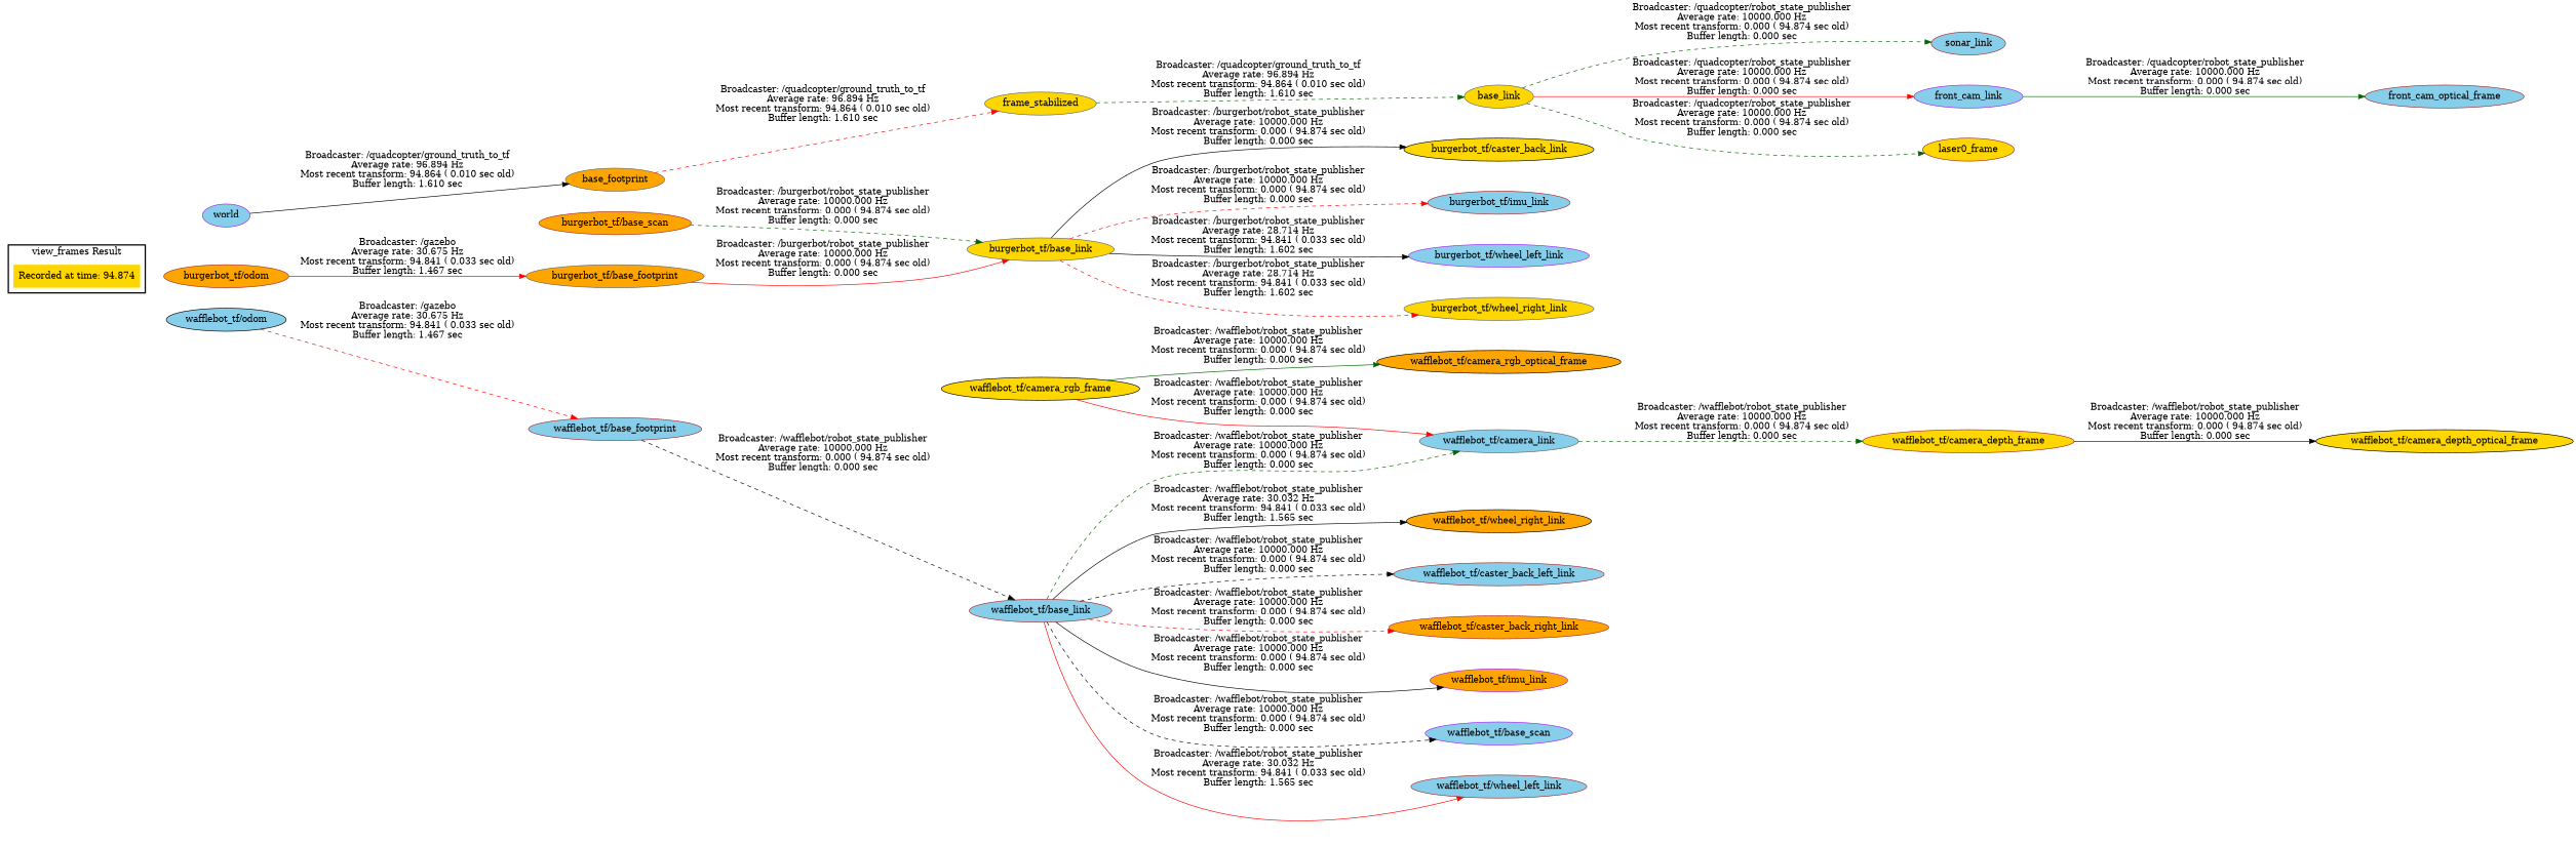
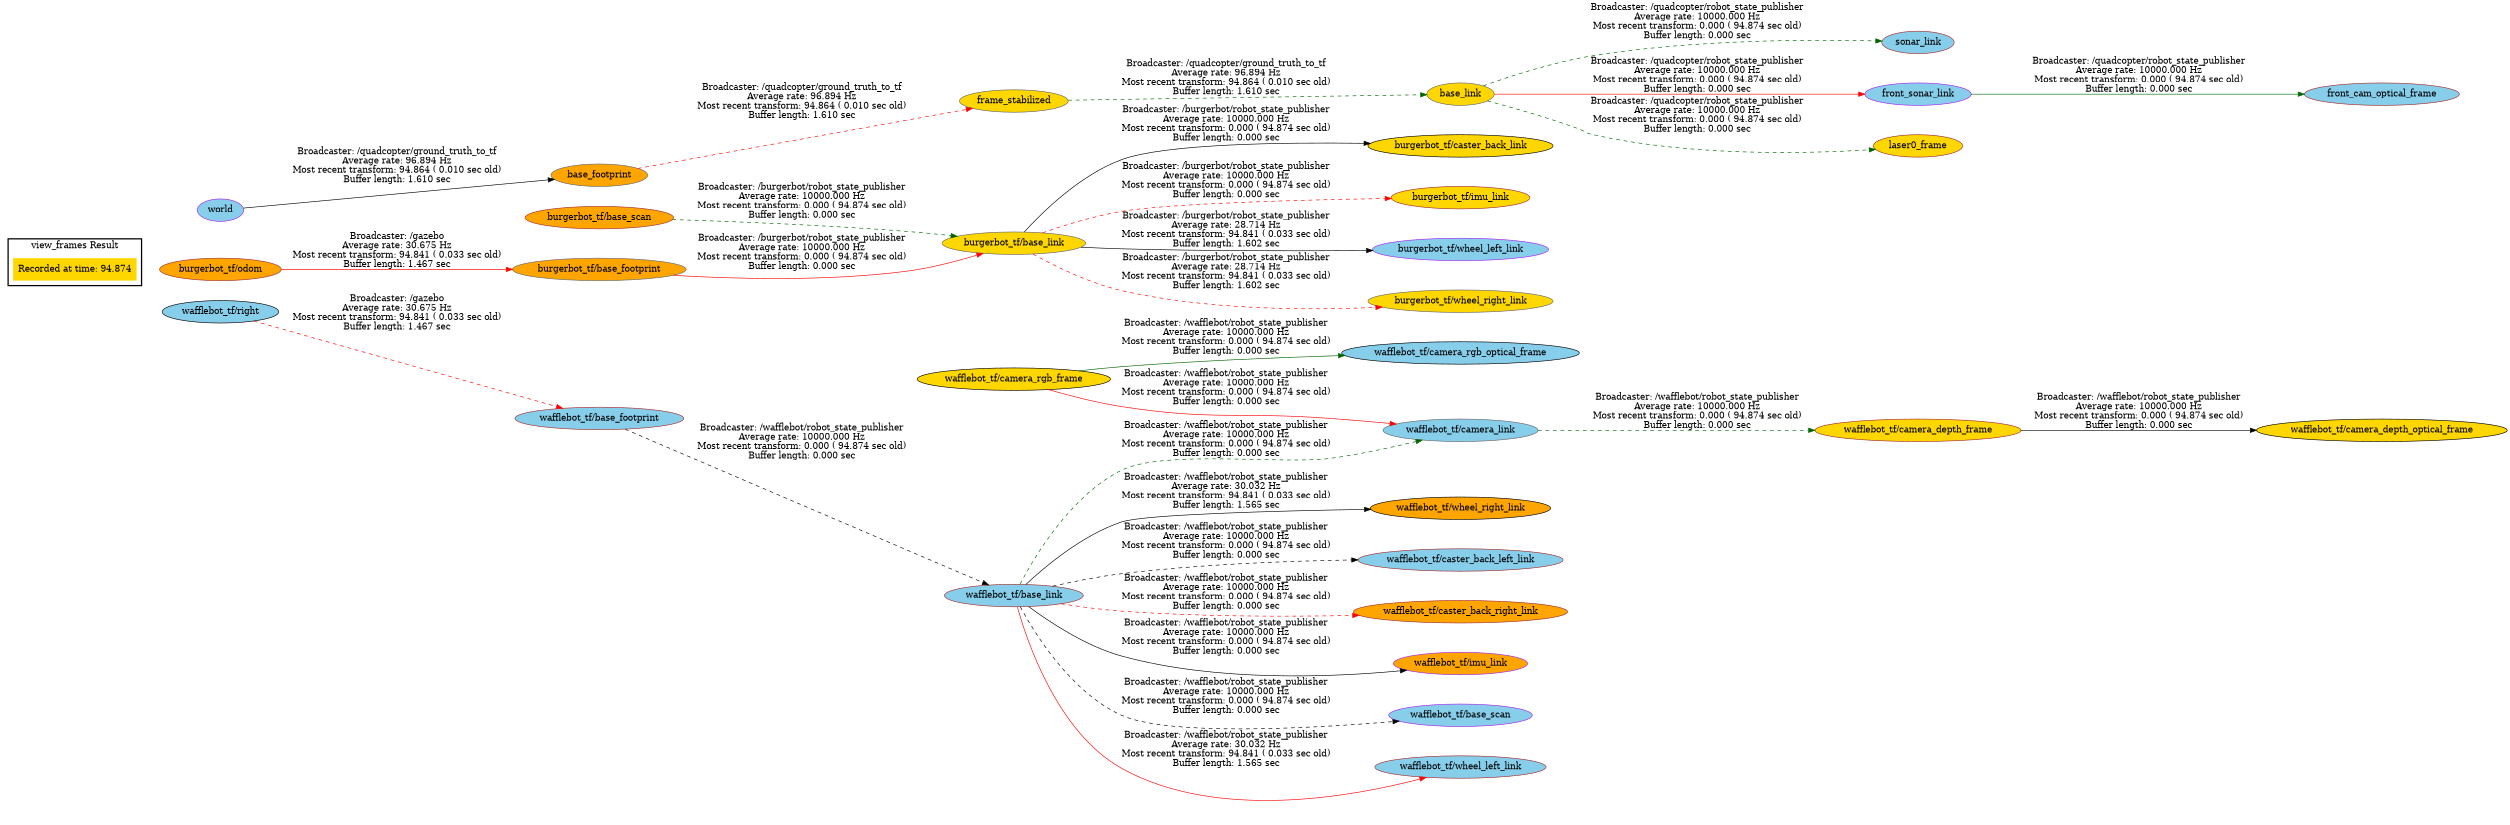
  digraph {
    rankdir=LR
    node [color=brown fillcolor=skyblue style=filled]
    edge [style=dashed color=red]
    "Recorded at time: 94.874" [color=gray40 fillcolor=gold shape=plaintext]
    world [color=purple]
    "burgerbot_tf/odom" [fillcolor=orange]
-   "wafflebot_tf/odom" [color=black]
+   "wafflebot_tf/odom" [color=black label="wafflebot_tf/right"]
    "burgerbot_tf/base_link" [color=gray40 fillcolor=gold]
    "burgerbot_tf/wheel_left_link" [color=purple]
    "burgerbot_tf/wheel_right_link" [color=gray40 fillcolor=gold]
    "burgerbot_tf/caster_back_link" [color=black fillcolor=gold]
-   "burgerbot_tf/imu_link"
+   "burgerbot_tf/imu_link" [fillcolor=gold]
    "burgerbot_tf/base_scan" [fillcolor=orange]
    "burgerbot_tf/base_footprint" [color=gray40 fillcolor=orange]
    base_footprint [color=gray40 fillcolor=orange]
    n13 [color=gray40 fillcolor=gold label=frame_stabilized]
    base_link [color=gray40 fillcolor=gold]
-   front_cam_link [color=purple]
+   front_cam_link [color=purple label=front_sonar_link]
    laser0_frame [fillcolor=gold]
    sonar_link
    front_cam_optical_frame
    "wafflebot_tf/base_footprint"
    "wafflebot_tf/base_link"
    "wafflebot_tf/camera_link" [color=gray40]
    "wafflebot_tf/caster_back_left_link"
    "wafflebot_tf/caster_back_right_link" [fillcolor=orange]
    "wafflebot_tf/imu_link" [color=purple fillcolor=orange]
    "wafflebot_tf/base_scan" [color=purple]
    "wafflebot_tf/wheel_left_link"
    "wafflebot_tf/wheel_right_link" [color=black fillcolor=orange]
    "wafflebot_tf/camera_depth_frame" [fillcolor=gold]
    "wafflebot_tf/camera_depth_optical_frame" [color=black fillcolor=gold]
    "wafflebot_tf/camera_rgb_frame" [color=black fillcolor=gold]
-   "wafflebot_tf/camera_rgb_optical_frame" [color=black fillcolor=orange]
+   "wafflebot_tf/camera_rgb_optical_frame" [color=black]
    subgraph cluster_1 {
      color=black
      label="view_frames Result"
      style=bold
      "Recorded at time: 94.874"
    }
    "Recorded at time: 94.874" -> world [style=invis color=""]
    "Recorded at time: 94.874" -> "burgerbot_tf/odom" [style=invis color=""]
    "Recorded at time: 94.874" -> "wafflebot_tf/odom" [style=invis color=""]
    world -> base_footprint [color=black label="Broadcaster: /quadcopter/ground_truth_to_tf\nAverage rate: 96.894 Hz\nMost recent transform: 94.864 ( 0.010 sec old)\nBuffer length: 1.610 sec\n" style=solid]
    "burgerbot_tf/odom" -> "burgerbot_tf/base_footprint" [label="Broadcaster: /gazebo\nAverage rate: 30.675 Hz\nMost recent transform: 94.841 ( 0.033 sec old)\nBuffer length: 1.467 sec\n" style=solid]
    "wafflebot_tf/odom" -> "wafflebot_tf/base_footprint" [label="Broadcaster: /gazebo\nAverage rate: 30.675 Hz\nMost recent transform: 94.841 ( 0.033 sec old)\nBuffer length: 1.467 sec\n"]
    "burgerbot_tf/base_link" -> "burgerbot_tf/wheel_left_link" [color=black label="Broadcaster: /burgerbot/robot_state_publisher\nAverage rate: 28.714 Hz\nMost recent transform: 94.841 ( 0.033 sec old)\nBuffer length: 1.602 sec\n" style=solid]
    "burgerbot_tf/base_link" -> "burgerbot_tf/wheel_right_link" [label="Broadcaster: /burgerbot/robot_state_publisher\nAverage rate: 28.714 Hz\nMost recent transform: 94.841 ( 0.033 sec old)\nBuffer length: 1.602 sec\n"]
    "burgerbot_tf/base_link" -> "burgerbot_tf/caster_back_link" [color=black label="Broadcaster: /burgerbot/robot_state_publisher\nAverage rate: 10000.000 Hz\nMost recent transform: 0.000 ( 94.874 sec old)\nBuffer length: 0.000 sec\n" style=solid]
    "burgerbot_tf/base_link" -> "burgerbot_tf/imu_link" [label="Broadcaster: /burgerbot/robot_state_publisher\nAverage rate: 10000.000 Hz\nMost recent transform: 0.000 ( 94.874 sec old)\nBuffer length: 0.000 sec\n"]
    "burgerbot_tf/base_scan" -> "burgerbot_tf/base_link" [color=darkgreen label="Broadcaster: /burgerbot/robot_state_publisher\nAverage rate: 10000.000 Hz\nMost recent transform: 0.000 ( 94.874 sec old)\nBuffer length: 0.000 sec\n"]
    "burgerbot_tf/base_footprint" -> "burgerbot_tf/base_link" [label="Broadcaster: /burgerbot/robot_state_publisher\nAverage rate: 10000.000 Hz\nMost recent transform: 0.000 ( 94.874 sec old)\nBuffer length: 0.000 sec\n" style=solid]
    base_footprint -> n13 [label="Broadcaster: /quadcopter/ground_truth_to_tf\nAverage rate: 96.894 Hz\nMost recent transform: 94.864 ( 0.010 sec old)\nBuffer length: 1.610 sec\n"]
    n13 -> base_link [color=darkgreen label="Broadcaster: /quadcopter/ground_truth_to_tf\nAverage rate: 96.894 Hz\nMost recent transform: 94.864 ( 0.010 sec old)\nBuffer length: 1.610 sec\n"]
    base_link -> front_cam_link [label="Broadcaster: /quadcopter/robot_state_publisher\nAverage rate: 10000.000 Hz\nMost recent transform: 0.000 ( 94.874 sec old)\nBuffer length: 0.000 sec\n" style=solid]
    base_link -> laser0_frame [color=darkgreen label="Broadcaster: /quadcopter/robot_state_publisher\nAverage rate: 10000.000 Hz\nMost recent transform: 0.000 ( 94.874 sec old)\nBuffer length: 0.000 sec\n"]
    base_link -> sonar_link [color=darkgreen label="Broadcaster: /quadcopter/robot_state_publisher\nAverage rate: 10000.000 Hz\nMost recent transform: 0.000 ( 94.874 sec old)\nBuffer length: 0.000 sec\n"]
    front_cam_link -> front_cam_optical_frame [color=darkgreen label="Broadcaster: /quadcopter/robot_state_publisher\nAverage rate: 10000.000 Hz\nMost recent transform: 0.000 ( 94.874 sec old)\nBuffer length: 0.000 sec\n" style=solid]
    "wafflebot_tf/base_footprint" -> "wafflebot_tf/base_link" [color=black label="Broadcaster: /wafflebot/robot_state_publisher\nAverage rate: 10000.000 Hz\nMost recent transform: 0.000 ( 94.874 sec old)\nBuffer length: 0.000 sec\n"]
    "wafflebot_tf/base_link" -> "wafflebot_tf/camera_link" [color=darkgreen label="Broadcaster: /wafflebot/robot_state_publisher\nAverage rate: 10000.000 Hz\nMost recent transform: 0.000 ( 94.874 sec old)\nBuffer length: 0.000 sec\n"]
    "wafflebot_tf/base_link" -> "wafflebot_tf/caster_back_left_link" [color=black label="Broadcaster: /wafflebot/robot_state_publisher\nAverage rate: 10000.000 Hz\nMost recent transform: 0.000 ( 94.874 sec old)\nBuffer length: 0.000 sec\n"]
    "wafflebot_tf/base_link" -> "wafflebot_tf/caster_back_right_link" [label="Broadcaster: /wafflebot/robot_state_publisher\nAverage rate: 10000.000 Hz\nMost recent transform: 0.000 ( 94.874 sec old)\nBuffer length: 0.000 sec\n"]
    "wafflebot_tf/base_link" -> "wafflebot_tf/imu_link" [color=black label="Broadcaster: /wafflebot/robot_state_publisher\nAverage rate: 10000.000 Hz\nMost recent transform: 0.000 ( 94.874 sec old)\nBuffer length: 0.000 sec\n" style=solid]
    "wafflebot_tf/base_link" -> "wafflebot_tf/base_scan" [color=black label="Broadcaster: /wafflebot/robot_state_publisher\nAverage rate: 10000.000 Hz\nMost recent transform: 0.000 ( 94.874 sec old)\nBuffer length: 0.000 sec\n"]
    "wafflebot_tf/base_link" -> "wafflebot_tf/wheel_left_link" [label="Broadcaster: /wafflebot/robot_state_publisher\nAverage rate: 30.032 Hz\nMost recent transform: 94.841 ( 0.033 sec old)\nBuffer length: 1.565 sec\n" style=solid]
    "wafflebot_tf/base_link" -> "wafflebot_tf/wheel_right_link" [color=black label="Broadcaster: /wafflebot/robot_state_publisher\nAverage rate: 30.032 Hz\nMost recent transform: 94.841 ( 0.033 sec old)\nBuffer length: 1.565 sec\n" style=solid]
    "wafflebot_tf/camera_link" -> "wafflebot_tf/camera_depth_frame" [color=darkgreen label="Broadcaster: /wafflebot/robot_state_publisher\nAverage rate: 10000.000 Hz\nMost recent transform: 0.000 ( 94.874 sec old)\nBuffer length: 0.000 sec\n"]
    "wafflebot_tf/camera_depth_frame" -> "wafflebot_tf/camera_depth_optical_frame" [color=black label="Broadcaster: /wafflebot/robot_state_publisher\nAverage rate: 10000.000 Hz\nMost recent transform: 0.000 ( 94.874 sec old)\nBuffer length: 0.000 sec\n" style=solid]
    "wafflebot_tf/camera_rgb_frame" -> "wafflebot_tf/camera_link" [label="Broadcaster: /wafflebot/robot_state_publisher\nAverage rate: 10000.000 Hz\nMost recent transform: 0.000 ( 94.874 sec old)\nBuffer length: 0.000 sec\n" style=solid]
    "wafflebot_tf/camera_rgb_frame" -> "wafflebot_tf/camera_rgb_optical_frame" [color=darkgreen label="Broadcaster: /wafflebot/robot_state_publisher\nAverage rate: 10000.000 Hz\nMost recent transform: 0.000 ( 94.874 sec old)\nBuffer length: 0.000 sec\n" style=solid]
  }
